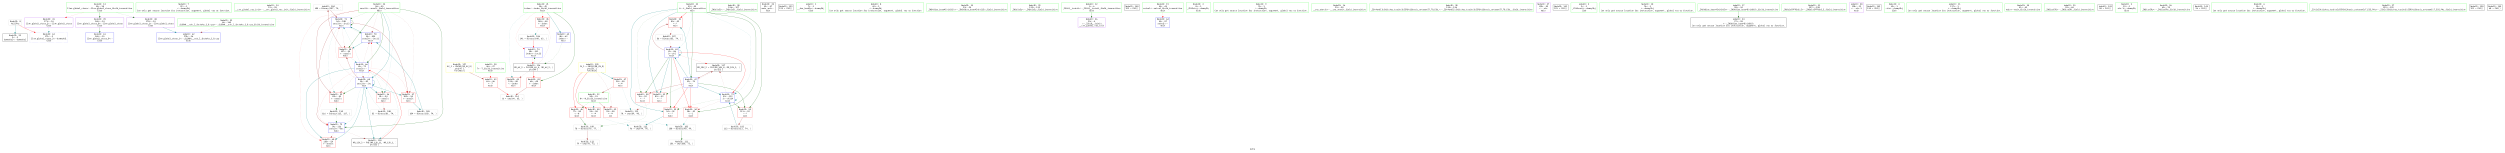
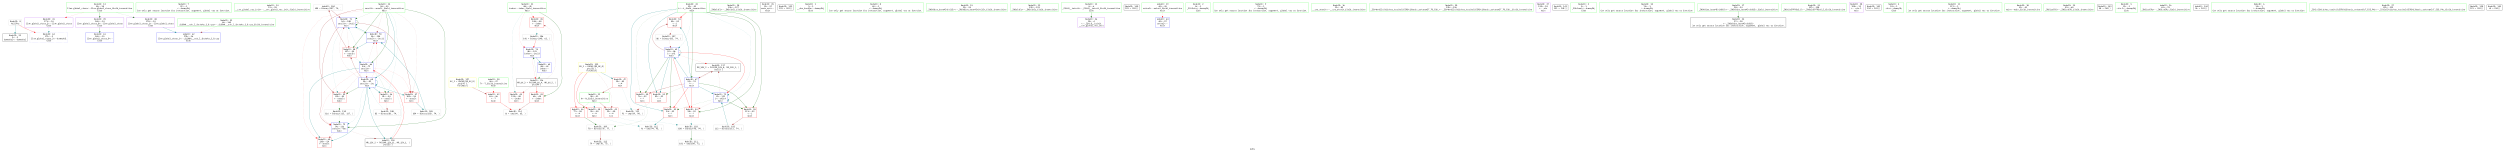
  digraph {
    fontname="IBM Plex Mono"
    label=SVFG
    node [color=green fontname="IBM Plex Mono" shape=record]
    edge [color=teal fontname="IBM Plex Mono" style=solid]
    n1 [color=grey label="{NodeID: 0\nNullPtr}"]
    n2 [color=black label="{NodeID: 33\n2\<--3\ndummyVal\<--dummyVal\n}"]
    n3 [color=blue label="{NodeID: 63\n171\<--3\nllvm.global_ctors_2\<--dummyVal\nGlob }" style=dotted]
    n4 [label="{NodeID: 7\n57\<--1\n\<--dummyObj\nCan only get source location for instruction, argument, global var or function.}"]
    n5 [label="{NodeID: 14\n19\<--20\n__cxx_global_var_init\<--__cxx_global_var_init_field_insensitive\n}"]
    n6 [color=grey label="{NodeID: 104\n108 = Binary(107, 74, )\n}"]
    n7 [color=blue label="{NodeID: 71\n54\<--108\nresult\<--inc12\nmain\n}"]
    n8 [color=blue label="{NodeID: 70\n54\<--104\nresult\<--inc11\nmain\n}"]
    n9 [color=red label="{NodeID: 58\n107\<--54\n\<--result\nmain\n}"]
    n10 [color=red label="{NodeID: 57\n103\<--54\n\<--result\nmain\n}"]
    n11 [color=red label="{NodeID: 59\n115\<--54\n\<--result\nmain\n}"]
    n12 [color=blue label="{NodeID: 73\n54\<--116\nresult\<--dec\nmain\n}"]
    n13 [color=blue label="{NodeID: 66\n54\<--72\nresult\<--\nmain\n}"]
    n14 [color=grey label="{NodeID: 105\n104 = Binary(103, 74, )\n}"]
    n15 [color=grey label="{NodeID: 110\n116 = Binary(115, 117, )\n}"]
    n16 [color=black label="{NodeID: 118\nMR_12V_2 = PHI(MR_12V_11, MR_12V_1, )\npts\{55 \}\n}"]
    n17 [color=red label="{NodeID: 60\n130\<--54\n\<--result\nmain\n}"]
    n18 [label="{NodeID: 21\n48\<--49\nindex\<--index_field_insensitive\nmain\n}"]
    n19 [color=red label="{NodeID: 43\n64\<--48\n\<--index\nmain\n}"]
    n20 [color=red label="{NodeID: 44\n124\<--48\n\<--index\nmain\n}"]
    n21 [color=red label="{NodeID: 45\n140\<--48\n\<--index\nmain\n}"]
    n22 [color=blue label="{NodeID: 65\n48\<--62\nindex\<--\nmain\n}"]
    n23 [color=blue label="{NodeID: 74\n48\<--141\nindex\<--inc23\nmain\n}"]
    n24 [color=grey label="{NodeID: 114\n66 = cmp(64, 65, )\n}"]
    n25 [color=grey label="{NodeID: 106\n141 = Binary(140, 62, )\n}"]
    n26 [color=black label="{NodeID: 116\nMR_6V_3 = PHI(MR_6V_4, MR_6V_2, )\npts\{49 \}\n}"]
    n27 [color=grey label="{NodeID: 111\n101 = cmp(100, 72, )\n}"]
    n28 [label="{NodeID: 28\n126\<--127\n_ZNSolsEi\<--_ZNSolsEi_field_insensitive\n}"]
    n29 [color=red label="{NodeID: 56\n81\<--54\n\<--result\nmain\n}"]
    n30 [color=blue label="{NodeID: 68\n54\<--82\nresult\<--inc\nmain\n}"]
    n31 [color=grey label="{NodeID: 108\n82 = Binary(81, 74, )\n}"]
    n32 [color=black label="{NodeID: 35\n43\<--57\nmain_ret\<--\nmain\n}"]
    n33 [color=red label="{NodeID: 42\n65\<--46\n\<--T\nmain\n}"]
    n34 [color=red label="{NodeID: 49\n99\<--50\n\<--N\nios\n}"]
    n35 [color=grey label="{NodeID: 103\n100 = Binary(98, 99, )\n}"]
    n36 [color=black label="{NodeID: 139\n125 = PHI()\n}"]
    n37 [label="{NodeID: 1\n7\<--1\n__dso_handle\<--dummyObj\nGlob }"]
    n38 [label="{NodeID: 8\n62\<--1\n\<--dummyObj\nCan only get source location for instruction, argument, global var or function.}"]
    n39 [label="{NodeID: 15\n23\<--24\n_ZNSt8ios_base4InitC1Ev\<--_ZNSt8ios_base4InitC1Ev_field_insensitive\n}"]
    n40 [label="{NodeID: 22\n50\<--51\nN\<--N_field_insensitive\nmain\n}"]
    n41 [color=red label="{NodeID: 46\n77\<--50\n\<--N\nmain\n}"]
    n42 [color=red label="{NodeID: 48\n95\<--50\n\<--N\nmain\n}"]
    n43 [color=grey label="{NodeID: 109\n78 = Binary(76, 77, )\n}"]
    n44 [color=red label="{NodeID: 47\n90\<--50\n\<--N\nmain\n}"]
    n45 [color=grey label="{NodeID: 112\n91 = cmp(89, 90, )\n}"]
    n46 [color=grey label="{NodeID: 115\n96 = cmp(94, 95, )\n}"]
    n47 [color=grey label="{NodeID: 113\n79 = cmp(78, 72, )\n}"]
    n48 [label="{NodeID: 29\n132\<--133\n_ZNSolsEy\<--_ZNSolsEy_field_insensitive\n}"]
    n49 [color=purple label="{NodeID: 36\n25\<--4\n\<--_ZStL8__ioinit\n__cxx_global_var_init\n}"]
    n50 [color=red label="{NodeID: 50\n76\<--52\n\<--i\nmain\n}"]
    n51 [color=black label="{NodeID: 140\n129 = PHI()\n}"]
    n52 [color=blue label="{NodeID: 64\n44\<--57\nretval\<--\nmain\n}"]
    n53 [label="{NodeID: 2\n8\<--1\n_ZSt3cin\<--dummyObj\nGlob }"]
    n54 [label="{NodeID: 9\n72\<--1\n\<--dummyObj\nCan only get source location for instruction, argument, global var or function.}"]
    n55 [label="{NodeID: 16\n29\<--30\n__cxa_atexit\<--__cxa_atexit_field_insensitive\n}"]
    n56 [label="{NodeID: 23\n52\<--53\ni\<--i_field_insensitive\nmain\n}"]
    n57 [color=red label="{NodeID: 51\n85\<--52\n\<--i\nmain\n}"]
    n58 [color=red label="{NodeID: 52\n89\<--52\n\<--i\nmain\n}"]
    n59 [color=red label="{NodeID: 53\n94\<--52\n\<--i\nmain\n}"]
    n60 [color=red label="{NodeID: 54\n98\<--52\n\<--i\nmain\n}"]
    n61 [color=red label="{NodeID: 55\n111\<--52\n\<--i\nmain\n}"]
    n62 [color=blue label="{NodeID: 67\n52\<--74\ni\<--\nmain\n}"]
    n63 [color=blue label="{NodeID: 69\n52\<--86\ni\<--shl\nmain\n}"]
    n64 [color=blue label="{NodeID: 72\n52\<--112\ni\<--shl14\nmain\n}"]
    n65 [color=grey label="{NodeID: 107\n86 = Binary(85, 74, )\n}"]
    n66 [color=grey label="{NodeID: 102\n112 = Binary(111, 74, )\n}"]
    n67 [color=black label="{NodeID: 117\nMR_10V_2 = PHI(MR_10V_8, MR_10V_1, )\npts\{53 \}\n}"]
    n68 [label="{NodeID: 30\n135\<--136\n_ZSt4endlIcSt11char_traitsIcEERSt13basic_ostreamIT_T0_ES6_\<--_ZSt4endlIcSt11char_traitsIcEERSt13basic_ostreamIT_T0_ES6__field_insensitive\n}"]
    n69 [color=purple label="{NodeID: 37\n120\<--10\n\<--.str\nmain\n}"]
    n70 [color=yellow label="{NodeID: 127\n4V_1 = ENCHI(MR_4V_0)\npts\{47 \}\nFun[main]}" style=double]
    n71 [color=black label="{NodeID: 141\n131 = PHI()\n}"]
    n72 [label="{NodeID: 3\n9\<--1\n_ZSt4cout\<--dummyObj\nGlob }"]
    n73 [label="{NodeID: 10\n74\<--1\n\<--dummyObj\nCan only get source location for instruction, argument, global var or function.}"]
    n74 [label="{NodeID: 17\n28\<--34\n_ZNSt8ios_base4InitD1Ev\<--_ZNSt8ios_base4InitD1Ev_field_insensitive\n}"]
    n75 [color=black label="{NodeID: 34\n27\<--28\n\<--_ZNSt8ios_base4InitD1Ev\nCan only get source location for instruction, argument, global var or function.}"]
    n76 [label="{NodeID: 24\n54\<--55\nresult\<--result_field_insensitive\nmain\n}"]
    n77 [label="{NodeID: 31\n137\<--138\n_ZNSolsEPFRSoS_E\<--_ZNSolsEPFRSoS_E_field_insensitive\n}"]
    n78 [color=purple label="{NodeID: 38\n128\<--12\n\<--.str.1\nmain\n}"]
    n79 [color=black label="{NodeID: 142\n134 = PHI()\n}"]
    n80 [label="{NodeID: 4\n10\<--1\n.str\<--dummyObj\nGlob }"]
    n81 [label="{NodeID: 11\n117\<--1\n\<--dummyObj\nCan only get source location for instruction, argument, global var or function.}"]
    n82 [label="{NodeID: 18\n41\<--42\nmain\<--main_field_insensitive\n}"]
    n83 [label="{NodeID: 25\n59\<--60\n_ZNSirsERi\<--_ZNSirsERi_field_insensitive\n}"]
    n84 [label="{NodeID: 32\n16\<--165\n_GLOBAL__sub_I_jbctaka_2_0.cpp\<--_GLOBAL__sub_I_jbctaka_2_0.cpp_field_insensitive\n}"]
    n85 [color=blue label="{NodeID: 62\n170\<--16\nllvm.global_ctors_1\<--_GLOBAL__sub_I_jbctaka_2_0.cpp\nGlob }"]
    n86 [color=purple label="{NodeID: 39\n169\<--14\nllvm.global_ctors_0\<--llvm.global_ctors\nGlob }"]
    n87 [color=blue label="{NodeID: 61\n169\<--15\nllvm.global_ctors_0\<--\nGlob }"]
    n88 [color=yellow label="{NodeID: 129\n8V_1 = ENCHI(MR_8V_0)\npts\{51 \}\nFun[main]}" style=double]
    n89 [color=black label="{NodeID: 143\n58 = PHI()\n}"]
    n90 [label="{NodeID: 5\n12\<--1\n.str.1\<--dummyObj\nGlob }"]
    n91 [label="{NodeID: 12\n4\<--6\n_ZStL8__ioinit\<--_ZStL8__ioinit_field_insensitive\nGlob }"]
    n92 [label="{NodeID: 19\n44\<--45\nretval\<--retval_field_insensitive\nmain\n}"]
    n93 [label="{NodeID: 26\n69\<--70\n_ZNSirsERy\<--_ZNSirsERy_field_insensitive\n}"]
    n94 [color=purple label="{NodeID: 40\n170\<--14\nllvm.global_ctors_1\<--llvm.global_ctors\nGlob }"]
    n95 [color=black label="{NodeID: 144\n26 = PHI()\n}"]
    n96 [label="{NodeID: 6\n15\<--1\n\<--dummyObj\nCan only get source location for instruction, argument, global var or function.}"]
    n97 [label="{NodeID: 13\n14\<--18\nllvm.global_ctors\<--llvm.global_ctors_field_insensitive\nGlob }"]
    n98 [color=purple label="{NodeID: 41\n171\<--14\nllvm.global_ctors_2\<--llvm.global_ctors\nGlob }"]
    n99 [label="{NodeID: 20\n46\<--47\nT\<--T_field_insensitive\nmain\n}"]
    n100 [label="{NodeID: 27\n122\<--123\n_ZStlsISt11char_traitsIcEERSt13basic_ostreamIcT_ES5_PKc\<--_ZStlsISt11char_traitsIcEERSt13basic_ostreamIcT_ES5_PKc_field_insensitive\n}"]
    n101 [color=black label="{NodeID: 138\n121 = PHI()\n}"]
    n102 [color=black label="{NodeID: 145\n68 = PHI()\n}"]
    n1 -> n2
    n1 -> n3 [color=red]
    n6 -> n7 [color=brown]
    n7 -> n7 [color=darkgreen]
    n7 -> n8 [color=darkgreen style=dotted]
    n7 -> n9 [color=brown style=dotted]
    n7 -> n10 [color=brown]
    n7 -> n11 [style=dotted]
    n7 -> n12 [color=brown]
    n8 -> n7
    n8 -> n9
    n9 -> n6 [color=brown]
    n9 -> n13 [style=dotted]
    n10 -> n14
    n11 -> n15 [color=darkgreen style=dotted]
    n12 -> n16 [color=brown style=dotted]
    n12 -> n17 [color=brown style=dotted]
    n13 -> n7 [style=dotted]
    n13 -> n8 [color=brown style=dotted]
    n13 -> n10 [color=red style=dotted]
    n13 -> n11 [color=brown style=dotted]
    n13 -> n12 [color=red style=dotted]
    n13 -> n16 [style=dotted]
    n13 -> n17
    n13 -> n29 [color=darkgreen style=dotted]
    n13 -> n30 [color=brown style=dotted]
    n14 -> n8
    n15 -> n12 [color=darkgreen style=dotted]
    n16 -> n13 [color=red]
    n18 -> n19 [color=darkgreen]
    n18 -> n20 [style=dotted]
    n18 -> n21 [color=red style=dotted]
-   n18 -> n22
+   n23 -> n22
    n18 -> n23 [color=red style=dotted]
    n19 -> n24 [color=brown]
    n21 -> n25 [style=dotted]
    n22 -> n26 [color=darkgreen style=dotted]
    n23 -> n26 [color=red style=dotted]
    n25 -> n23 [color=red]
    n26 -> n19 [color=red]
    n26 -> n20 [color=brown style=dotted]
    n26 -> n21 [color=brown style=dotted]
    n26 -> n23 [color=darkgreen style=dotted]
    n29 -> n31 [color=brown style=dotted]
    n30 -> n7 [color=brown style=dotted]
    n30 -> n8 [color=red style=dotted]
    n30 -> n9 [color=brown]
    n30 -> n10
    n30 -> n11 [color=darkgreen]
    n30 -> n12 [style=dotted]
    n30 -> n16
    n30 -> n17
    n30 -> n29
    n30 -> n30
    n31 -> n30 [style=dotted]
    n33 -> n24 [color=red]
    n34 -> n35 [style=dotted]
    n35 -> n27 [color=darkgreen]
    n40 -> n34 [color=brown]
    n40 -> n41 [color=darkgreen style=dotted]
    n40 -> n42 [style=dotted]
    n41 -> n43 [color=darkgreen]
    n42 -> n46 [style=dotted]
    n43 -> n47 [color=brown]
    n44 -> n40 [color=brown]
    n44 -> n45 [style=dotted]
    n50 -> n43 [color=darkgreen style=dotted]
    n56 -> n50 [color=darkgreen style=dotted]
    n56 -> n57 [color=red]
    n56 -> n58
    n56 -> n59
    n56 -> n60 [color=darkgreen]
    n56 -> n61 [color=darkgreen]
    n56 -> n62 [color=darkgreen]
    n56 -> n63 [style=dotted]
    n56 -> n64 [style=dotted]
    n57 -> n65 [color=brown style=dotted]
    n58 -> n45 [color=brown style=dotted]
    n59 -> n46
    n60 -> n35 [style=dotted]
    n61 -> n66 [color=brown]
    n62 -> n50 [color=brown]
    n62 -> n57
    n62 -> n58 [color=darkgreen style=dotted]
    n62 -> n59 [color=red]
    n62 -> n60 [color=red]
    n62 -> n61 [color=darkgreen]
    n62 -> n63
    n62 -> n64
    n62 -> n67 [color=brown style=dotted]
    n63 -> n50 [color=darkgreen]
    n63 -> n57 [color=brown]
    n63 -> n58
    n63 -> n59 [color=darkgreen]
    n63 -> n60 [color=red]
    n63 -> n63
    n63 -> n64 [color=red]
    n63 -> n67 [color=red style=dotted]
    n64 -> n59 [color=darkgreen style=dotted]
    n64 -> n60 [color=brown style=dotted]
    n64 -> n61 [color=darkgreen]
    n64 -> n64 [style=dotted]
    n64 -> n67 [color=brown style=dotted]
    n65 -> n63 [color=brown style=dotted]
    n66 -> n64
    n67 -> n62 [color=brown]
    n70 -> n33 [color=brown]
    n74 -> n75 [color=darkgreen]
    n76 -> n7 [color=darkgreen style=dotted]
    n76 -> n8 [color=brown style=dotted]
    n76 -> n9 [color=darkgreen]
    n76 -> n10 [color=brown style=dotted]
    n76 -> n11 [color=brown]
    n76 -> n12 [color=darkgreen]
    n76 -> n13 [color=darkgreen]
    n76 -> n17 [color=red style=dotted]
    n76 -> n29 [style=dotted]
    n76 -> n30
    n84 -> n85 [color=brown style=dotted]
    n86 -> n87 [color=darkgreen]
    n88 -> n34 [color=brown style=dotted]
    n88 -> n41 [color=red]
    n88 -> n42 [color=red]
    n88 -> n44
    n91 -> n49 [color=darkgreen]
    n92 -> n52 [color=red style=dotted]
    n94 -> n85
    n97 -> n86 [color=darkgreen]
    n97 -> n94 [color=darkgreen style=dotted]
    n97 -> n98 [color=red style=dotted]
    n98 -> n3 [style=dotted]
    n99 -> n33 [color=red style=dotted]
  }
